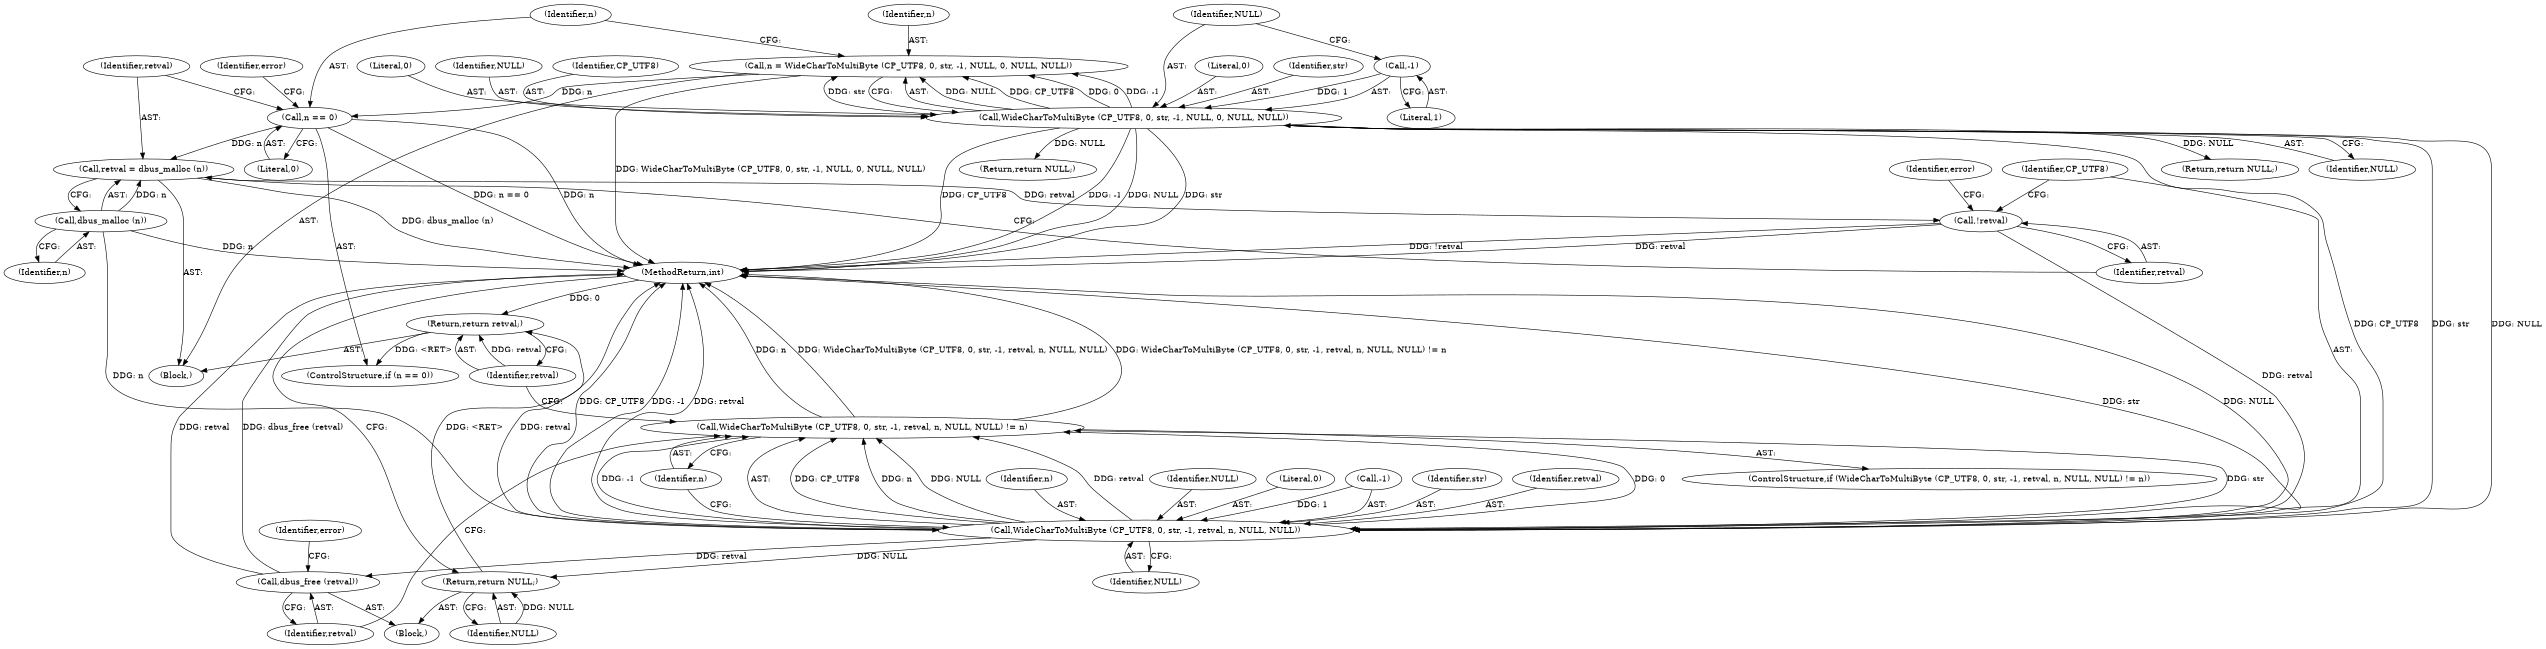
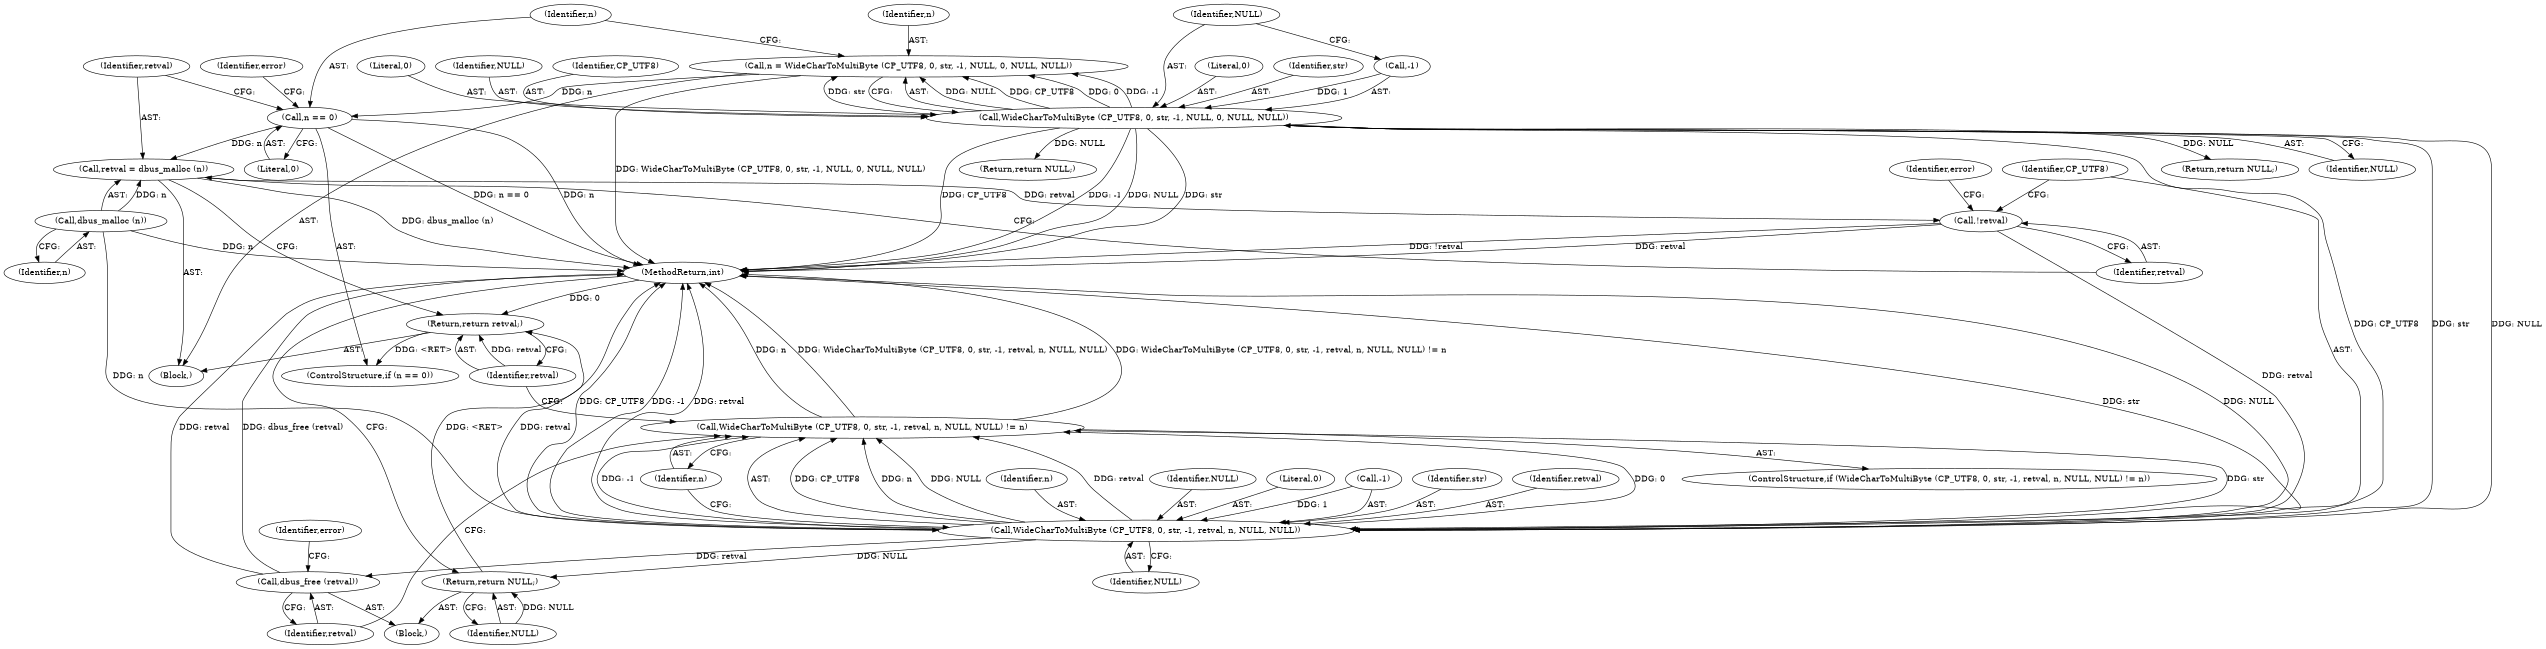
  digraph {
    n1 [label="(Call,retval = dbus_malloc (n))"]
    n2 [label="(Call,dbus_malloc (n))"]
    n3 [label="(Call,!retval)"]
    n4 [label="(MethodReturn,int)"]
    n5 [label="(Block,)"]
    n6 [label="(Call,WideCharToMultiByte (CP_UTF8, 0, str, -1, retval, n, NULL, NULL))"]
    n7 [label="(Identifier,n)"]
    n8 [label="(Identifier,retval)"]
    n9 [label="(Return,return NULL;)"]
    n10 [label="(Return,return retval;)"]
    n11 [label="(Call,WideCharToMultiByte (CP_UTF8, 0, str, -1, retval, n, NULL, NULL) != n)"]
    n12 [label="(Call,dbus_free (retval))"]
    n13 [label="(Identifier,NULL)"]
    n14 [label="(Call,n == 0)"]
    n15 [label="(ControlStructure,if (n == 0))"]
    n16 [label="(Literal,0)"]
    n17 [label="(Call,n = WideCharToMultiByte (CP_UTF8, 0, str, -1, NULL, 0, NULL, NULL))"]
    n18 [label="(Call,WideCharToMultiByte (CP_UTF8, 0, str, -1, NULL, 0, NULL, NULL))"]
    n19 [label="(Return,return NULL;)"]
    n20 [label="(Identifier,NULL)"]
    n21 [label="(Return,return NULL;)"]
    n22 [label="(Call,-1)"]
-   n23 [label="(Literal,1)"]
    n24 [label="(ControlStructure,if (WideCharToMultiByte (CP_UTF8, 0, str, -1, retval, n, NULL, NULL) != n))"]
    n25 [label="(Identifier,n)"]
    n26 [label="(Identifier,retval)"]
    n27 [label="(Block,)"]
    n28 [label="(Identifier,NULL)"]
    n29 [label="(Identifier,retval)"]
    n30 [label="(Literal,0)"]
    n31 [label="(Identifier,n)"]
    n32 [label="(Identifier,error)"]
    n33 [label="(Identifier,n)"]
    n34 [label="(Identifier,str)"]
    n35 [label="(Literal,0)"]
    n36 [label="(Identifier,NULL)"]
    n37 [label="(Literal,0)"]
    n38 [label="(Identifier,error)"]
    n39 [label="(Identifier,error)"]
    n40 [label="(Call,-1)"]
    n41 [label="(Identifier,n)"]
    n42 [label="(Identifier,NULL)"]
    n43 [label="(Identifier,str)"]
    n44 [label="(Identifier,retval)"]
    n45 [label="(Identifier,NULL)"]
    n46 [label="(Identifier,CP_UTF8)"]
    n47 [label="(Identifier,retval)"]
    n48 [label="(Identifier,CP_UTF8)"]
-   n1 -> n2 [label="CFG: "]
+   n1 -> n10 [label="CFG: "]
    n1 -> n3 [label="DDG: retval"]
    n1 -> n4 [label="DDG: dbus_malloc (n)"]
    n1 -> n5 [label="AST: "]
    n2 -> n1 [label="AST: "]
    n2 -> n1 [label="DDG: n"]
    n2 -> n4 [label="DDG: n"]
    n2 -> n6 [label="DDG: n"]
    n2 -> n7 [label="CFG: "]
    n3 -> n4 [label="DDG: !retval"]
    n3 -> n4 [label="DDG: retval"]
    n3 -> n6 [label="DDG: retval"]
    n3 -> n8 [label="CFG: "]
    n4 -> n9 [label="CFG: "]
    n4 -> n10 [label="DDG: 0"]
    n6 -> n4 [label="DDG: str"]
    n6 -> n4 [label="DDG: NULL"]
    n6 -> n4 [label="DDG: CP_UTF8"]
    n6 -> n4 [label="DDG: -1"]
    n6 -> n4 [label="DDG: retval"]
    n6 -> n9 [label="DDG: NULL"]
    n6 -> n10 [label="DDG: retval"]
    n6 -> n11 [label="AST: "]
    n6 -> n11 [label="DDG: CP_UTF8"]
    n6 -> n11 [label="DDG: n"]
    n6 -> n11 [label="DDG: NULL"]
    n6 -> n11 [label="DDG: retval"]
    n6 -> n11 [label="DDG: 0"]
    n6 -> n11 [label="DDG: str"]
    n6 -> n11 [label="DDG: -1"]
    n6 -> n12 [label="DDG: retval"]
    n6 -> n13 [label="CFG: "]
    n7 -> n2 [label="AST: "]
    n8 -> n1 [label="CFG: "]
    n8 -> n3 [label="AST: "]
    n9 -> n4 [label="DDG: <RET>"]
    n9 -> n27 [label="AST: "]
    n9 -> n28 [label="CFG: "]
    n10 -> n5 [label="AST: "]
    n10 -> n15 [label="DDG: <RET>"]
    n10 -> n29 [label="CFG: "]
    n11 -> n4 [label="DDG: n"]
    n11 -> n4 [label="DDG: WideCharToMultiByte (CP_UTF8, 0, str, -1, retval, n, NULL, NULL)"]
    n11 -> n4 [label="DDG: WideCharToMultiByte (CP_UTF8, 0, str, -1, retval, n, NULL, NULL) != n"]
    n11 -> n24 [label="AST: "]
    n11 -> n25 [label="CFG: "]
    n12 -> n4 [label="DDG: dbus_free (retval)"]
    n12 -> n4 [label="DDG: retval"]
    n12 -> n26 [label="CFG: "]
    n12 -> n27 [label="AST: "]
    n13 -> n6 [label="AST: "]
    n14 -> n1 [label="DDG: n"]
    n14 -> n4 [label="DDG: n"]
    n14 -> n4 [label="DDG: n == 0"]
    n14 -> n15 [label="AST: "]
    n14 -> n16 [label="CFG: "]
    n16 -> n14 [label="AST: "]
    n17 -> n4 [label="DDG: WideCharToMultiByte (CP_UTF8, 0, str, -1, NULL, 0, NULL, NULL)"]
    n17 -> n5 [label="AST: "]
    n17 -> n14 [label="DDG: n"]
    n17 -> n18 [label="CFG: "]
    n18 -> n4 [label="DDG: -1"]
    n18 -> n4 [label="DDG: NULL"]
    n18 -> n4 [label="DDG: str"]
    n18 -> n4 [label="DDG: CP_UTF8"]
    n18 -> n6 [label="DDG: CP_UTF8"]
    n18 -> n6 [label="DDG: str"]
    n18 -> n6 [label="DDG: NULL"]
    n18 -> n17 [label="AST: "]
    n18 -> n17 [label="DDG: NULL"]
    n18 -> n17 [label="DDG: CP_UTF8"]
    n18 -> n17 [label="DDG: 0"]
    n18 -> n17 [label="DDG: -1"]
    n18 -> n17 [label="DDG: str"]
    n18 -> n19 [label="DDG: NULL"]
    n18 -> n20 [label="CFG: "]
    n18 -> n21 [label="DDG: NULL"]
    n20 -> n18 [label="AST: "]
    n22 -> n18 [label="AST: "]
    n22 -> n18 [label="DDG: 1"]
-   n22 -> n23 [label="CFG: "]
-   n23 -> n22 [label="AST: "]
    n25 -> n6 [label="CFG: "]
    n25 -> n11 [label="AST: "]
    n26 -> n11 [label="CFG: "]
    n26 -> n12 [label="AST: "]
    n28 -> n9 [label="AST: "]
    n28 -> n9 [label="DDG: NULL"]
    n29 -> n10 [label="AST: "]
    n29 -> n10 [label="DDG: retval"]
    n29 -> n11 [label="CFG: "]
    n30 -> n18 [label="AST: "]
    n31 -> n6 [label="AST: "]
    n32 -> n3 [label="CFG: "]
    n33 -> n17 [label="AST: "]
    n34 -> n18 [label="AST: "]
    n35 -> n18 [label="AST: "]
    n36 -> n6 [label="AST: "]
    n37 -> n6 [label="AST: "]
    n38 -> n12 [label="CFG: "]
    n39 -> n14 [label="CFG: "]
    n40 -> n6 [label="AST: "]
    n40 -> n6 [label="DDG: 1"]
    n41 -> n14 [label="AST: "]
    n41 -> n17 [label="CFG: "]
    n42 -> n18 [label="AST: "]
    n42 -> n22 [label="CFG: "]
    n43 -> n6 [label="AST: "]
    n44 -> n6 [label="AST: "]
    n45 -> n18 [label="AST: "]
    n46 -> n18 [label="AST: "]
    n47 -> n1 [label="AST: "]
    n47 -> n14 [label="CFG: "]
    n48 -> n3 [label="CFG: "]
    n48 -> n6 [label="AST: "]
  }
